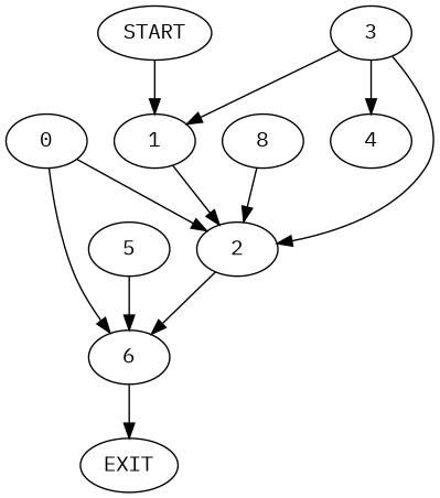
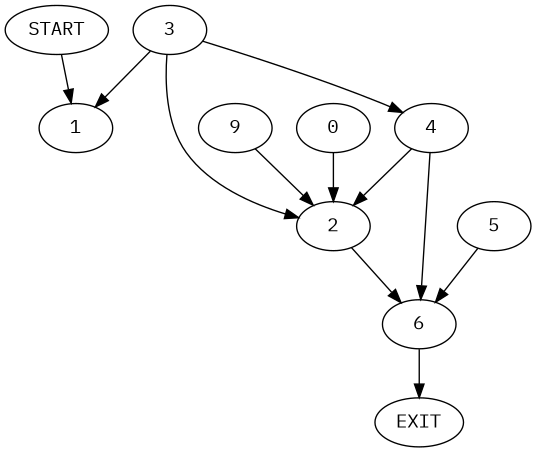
  digraph {
    fontname="IBM Plex Mono"
    node [fontname="IBM Plex Mono"]
    edge [fontname="IBM Plex Mono"]
    n1 [label=START]
    1
    2
    n4 [label=EXIT]
    6
    3
    4
    5
-   8
+   8 [label=9]
    n10 [label=0]
    n1 -> 1
-   1 -> 2
+   4 -> 2
    2 -> 6
    6 -> n4
    3 -> 1
    3 -> 2
    3 -> 4
-   n10 -> 6
+   4 -> 6
    5 -> 6
    8 -> 2
    n10 -> 2
  }
